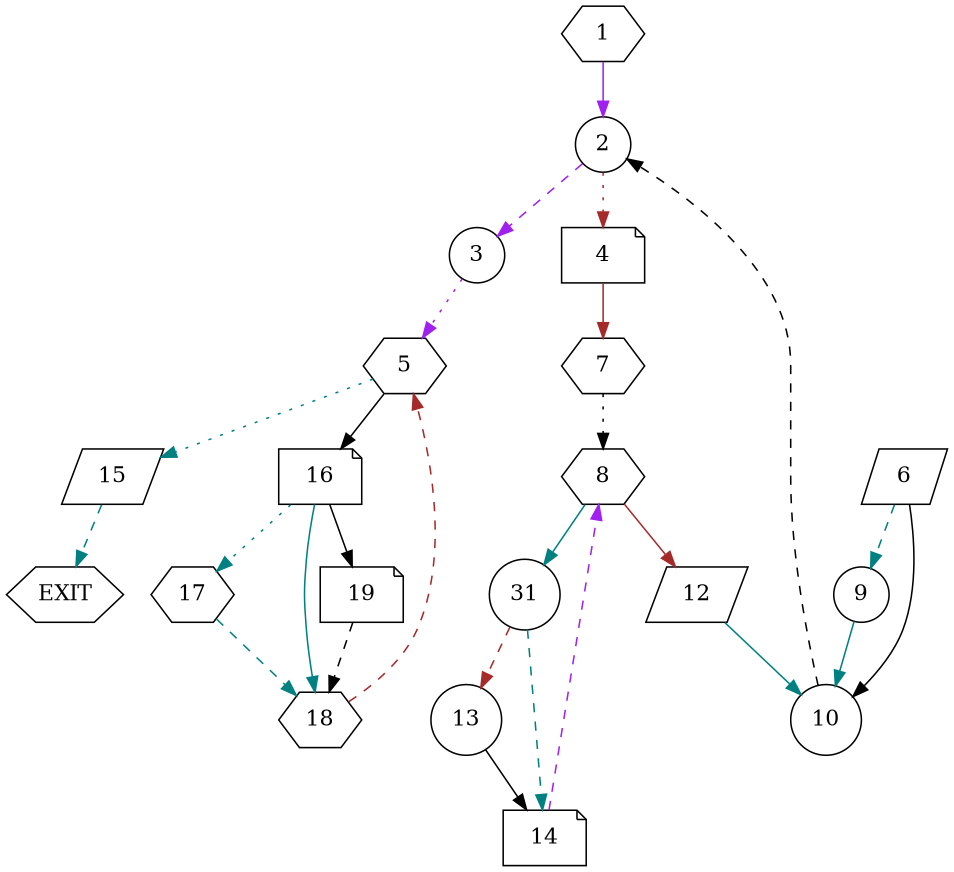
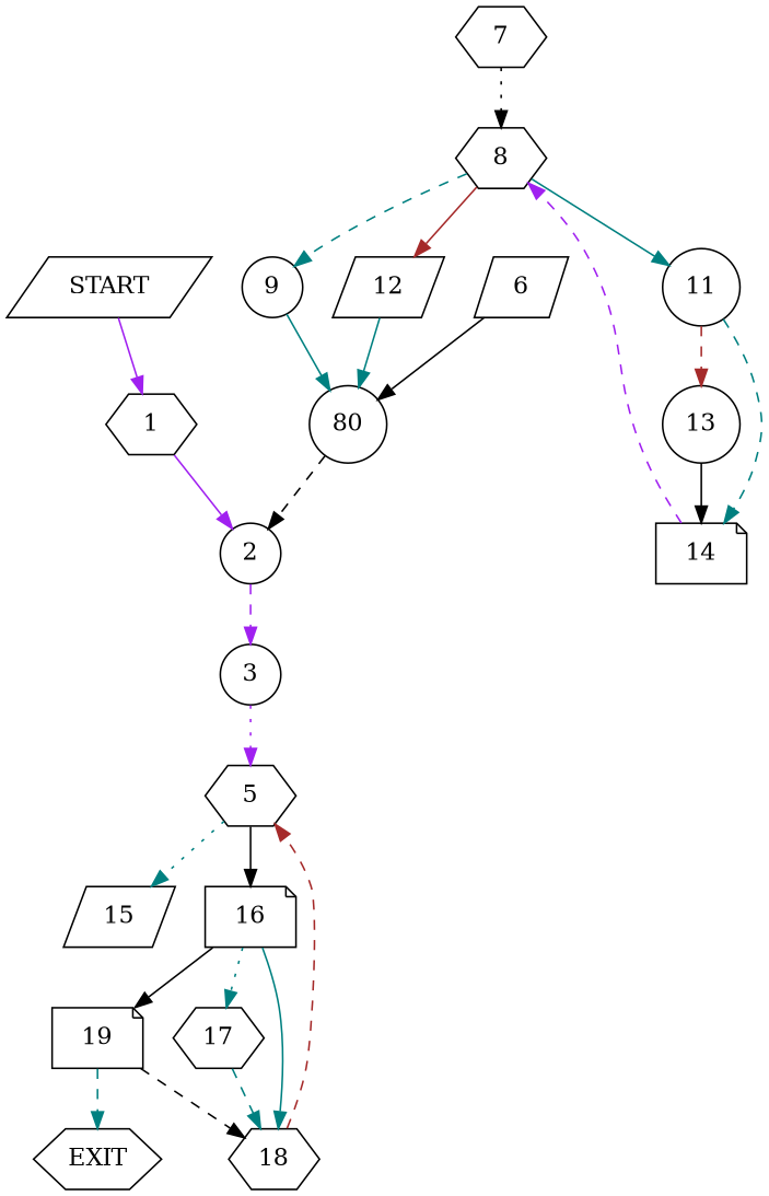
  digraph {
    node [shape=hexagon]
    edge [color=teal style=solid]
+   n1 [label=START shape=parallelogram]
    1
    2 [shape=circle]
    3 [shape=circle]
-   4 [shape=note]
    5
    7
    15 [shape=parallelogram]
    16 [shape=note]
    6 [shape=parallelogram]
    9 [shape=circle]
-   10 [shape=circle]
+   10 [shape=circle label=80]
    8
    n14 [label=EXIT]
    17
    18
    19 [shape=note]
-   11 [shape=circle label=31]
+   11 [shape=circle]
    12 [shape=parallelogram]
    13 [shape=circle]
    14 [shape=note]
+   n1 -> 1 [color=purple]
    1 -> 2 [color=purple]
    2 -> 3 [color=purple style=dashed]
-   2 -> 4 [color=brown style=dotted]
    3 -> 5 [color=purple style=dotted]
-   4 -> 7 [color=brown]
    5 -> 15 [style=dotted]
    5 -> 16 [color=black]
    7 -> 8 [color=black style=dotted]
-   15 -> n14 [style=dashed]
+   19 -> n14 [style=dashed]
    16 -> 17 [style=dotted]
    16 -> 18
    16 -> 19 [color=black]
-   6 -> 9 [style=dashed]
+   8 -> 9 [style=dashed]
    6 -> 10 [color=black]
    9 -> 10
    10 -> 2 [color=black style=dashed]
    8 -> 11
    8 -> 12 [color=brown]
    17 -> 18 [style=dashed]
    18 -> 5 [color=brown style=dashed]
    19 -> 18 [color=black style=dashed]
    11 -> 13 [color=brown style=dashed]
    11 -> 14 [style=dashed]
    12 -> 10
    13 -> 14 [color=black]
    14 -> 8 [color=purple style=dashed]
  }
